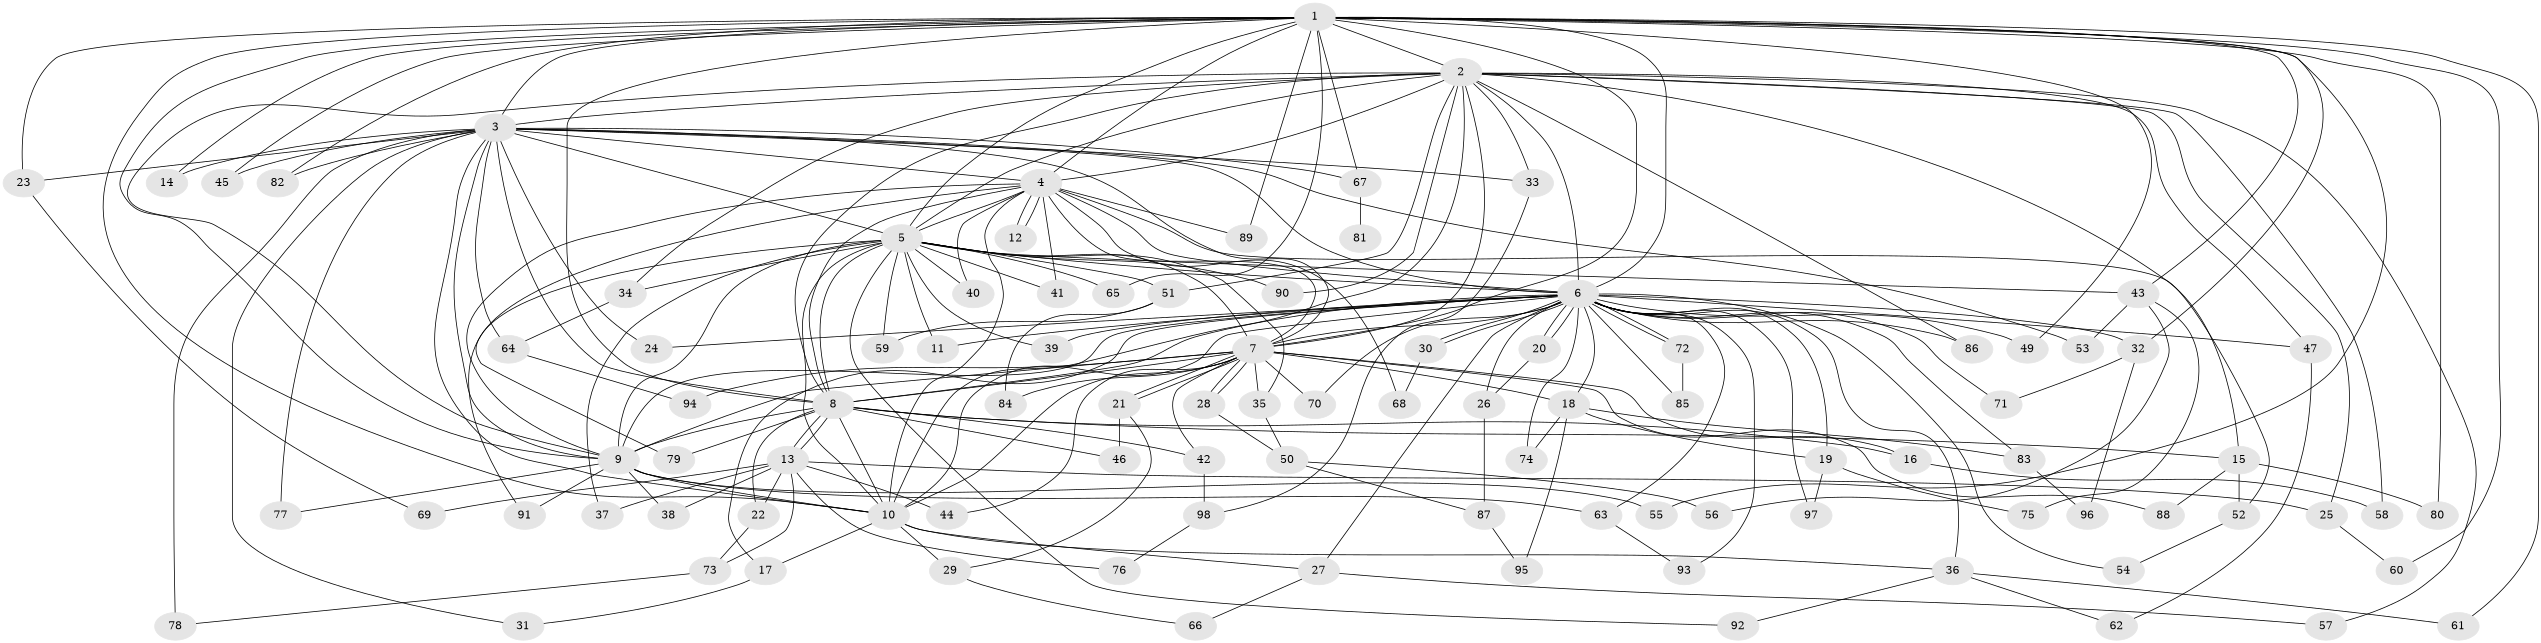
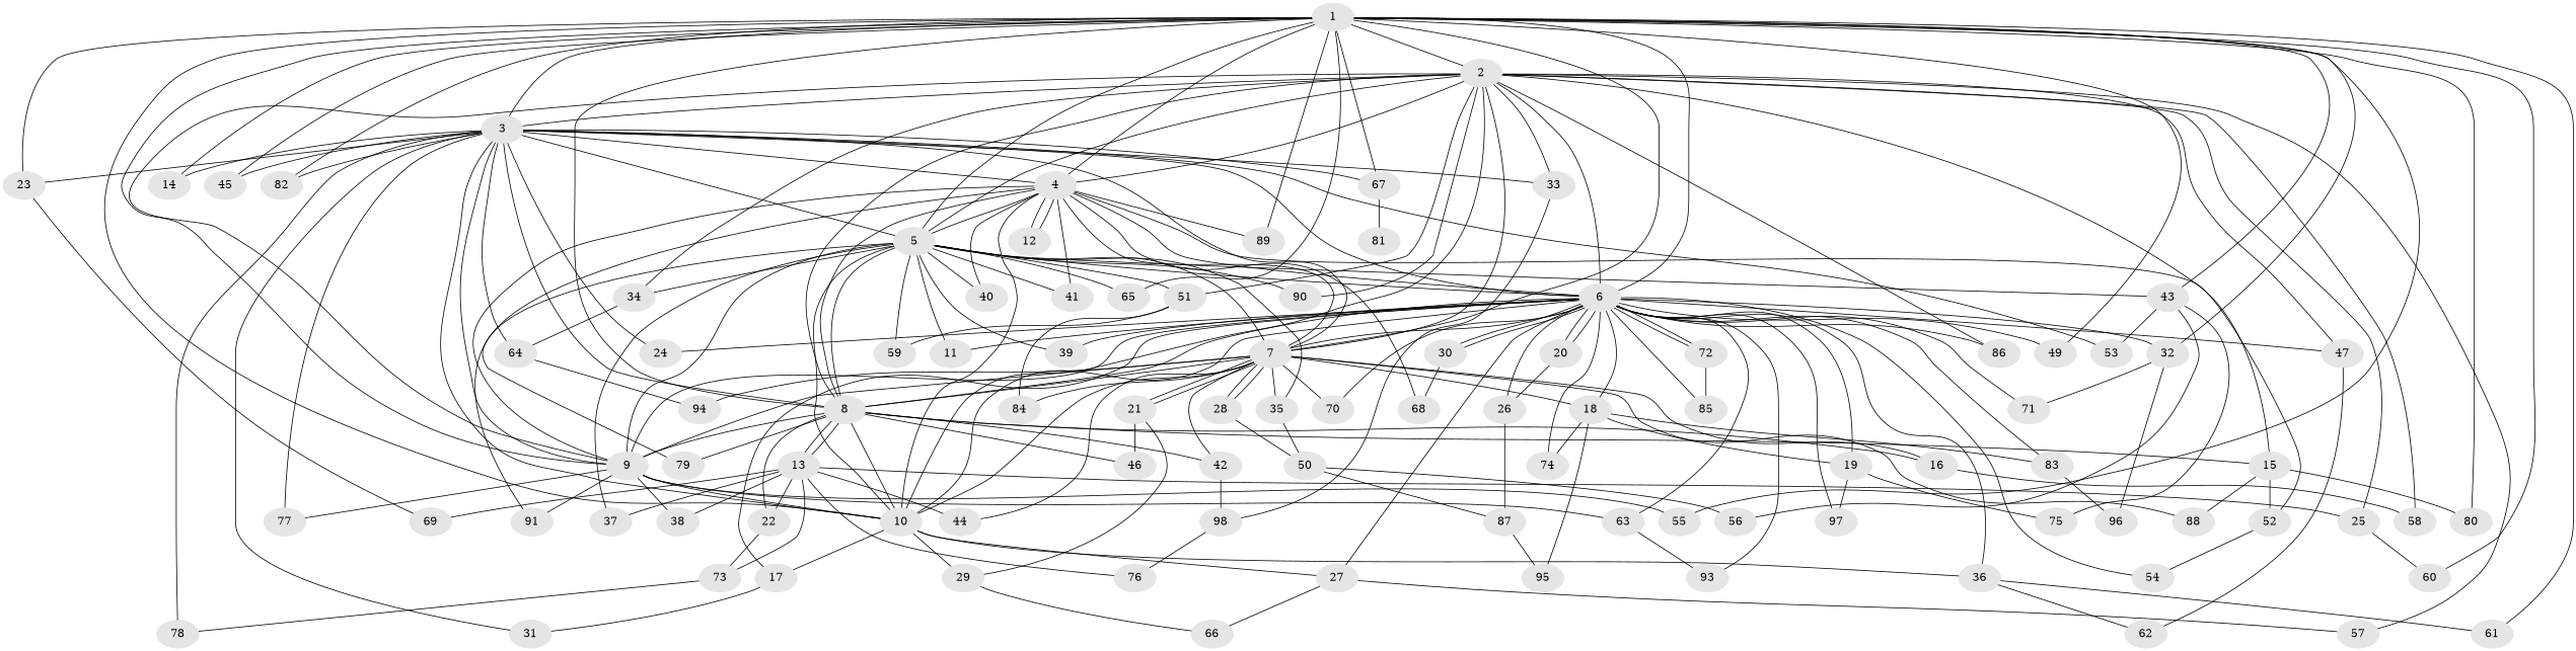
  graph {
    node [color=gray90 style=filled]
    1
    2
    3
    4
    5
    6
    7
    8
    9
    10
    14
    23
    32
    43
    45
    49
    55
    60
    61
    65
    67
    80
    82
    89
    15
    25
    33
    34
    47
    51
    57
    58
    86
    90
    24
    31
    53
    64
    77
    78
    12
    40
    41
    52
    68
    79
    11
    35
    37
    39
    59
    91
-   92
    17
    18
    19
    20
    26
    27
    30
    36
    54
    63
    70
    71
    72
    74
    83
    85
    93
    97
    16
    21
    28
    42
    44
    84
    88
    94
    13
    22
    46
    38
    29
    69
    96
    75
    56
    81
    n90 [label=98]
    62
    50
    95
    87
    66
    73
    76
    1 -- 2
    1 -- 3
    1 -- 4
    1 -- 5
    1 -- 6
    1 -- 7
    1 -- 8
    1 -- 9
    1 -- 10
    1 -- 14
    1 -- 23
    1 -- 32
    1 -- 43
    1 -- 45
    1 -- 49
    1 -- 55
    1 -- 60
    1 -- 61
    1 -- 65
    1 -- 67
    1 -- 80
    1 -- 82
    1 -- 89
    2 -- 3
    2 -- 4
    2 -- 5
    2 -- 6
    2 -- 7
    2 -- 8
    2 -- 9
    2 -- 10
    2 -- 15
    2 -- 25
    2 -- 33
    2 -- 34
    2 -- 47
    2 -- 51
    2 -- 57
    2 -- 58
    2 -- 86
    2 -- 90
    3 -- 4
    3 -- 5
    3 -- 6
    3 -- 7
    3 -- 8
    3 -- 9
    3 -- 10
    3 -- 14
    3 -- 23
    3 -- 45
    3 -- 67
    3 -- 82
    3 -- 33
    3 -- 24
    3 -- 31
    3 -- 53
    3 -- 64
    3 -- 77
    3 -- 78
    4 -- 5
    4 -- 6
    4 -- 7
    4 -- 8
    4 -- 9
    4 -- 10
    4 -- 89
    4 -- 12
    4 -- 12
    4 -- 40
    4 -- 41
    4 -- 52
    4 -- 68
    4 -- 79
    5 -- 6
    5 -- 7
    5 -- 8
    5 -- 9
    5 -- 10
    5 -- 43
    5 -- 65
    5 -- 34
    5 -- 51
    5 -- 90
    5 -- 40
    5 -- 41
    5 -- 11
    5 -- 35
    5 -- 37
    5 -- 39
    5 -- 59
    5 -- 91
-   5 -- 92
    6 -- 7
    6 -- 8
    6 -- 9
    6 -- 10
    6 -- 32
    6 -- 49
    6 -- 47
    6 -- 86
    6 -- 24
    6 -- 11
    6 -- 39
    6 -- 17
    6 -- 18
    6 -- 19
    6 -- 20
    6 -- 20
    6 -- 26
    6 -- 27
    6 -- 30
    6 -- 30
    6 -- 36
    6 -- 54
    6 -- 63
    6 -- 70
    6 -- 71
    6 -- 72
    6 -- 72
    6 -- 74
    6 -- 83
    6 -- 85
    6 -- 93
    6 -- 97
    7 -- 8
    7 -- 9
    7 -- 10
    7 -- 35
    7 -- 18
    7 -- 70
    7 -- 16
    7 -- 21
    7 -- 21
    7 -- 28
    7 -- 28
    7 -- 42
    7 -- 44
    7 -- 84
    7 -- 88
    7 -- 94
    8 -- 9
    8 -- 10
    8 -- 15
    8 -- 79
    8 -- 16
    8 -- 42
    8 -- 13
    8 -- 13
    8 -- 22
    8 -- 46
    9 -- 10
    9 -- 55
    9 -- 77
    9 -- 91
    9 -- 63
    9 -- 38
    10 -- 17
    10 -- 27
    10 -- 36
    10 -- 29
    23 -- 69
    32 -- 71
    32 -- 96
    43 -- 53
    43 -- 75
    43 -- 56
    67 -- 81
    15 -- 80
    15 -- 52
    15 -- 88
    25 -- 60
    33 -- n90
    34 -- 64
    47 -- 62
    51 -- 59
    51 -- 84
    64 -- 94
    52 -- 54
    35 -- 50
    17 -- 31
    18 -- 19
    18 -- 74
    18 -- 83
    18 -- 95
    19 -- 97
    19 -- 75
    20 -- 26
    26 -- 87
    27 -- 57
    27 -- 66
    30 -- 68
    36 -- 61
-   36 -- 92
    36 -- 62
    63 -- 93
    72 -- 85
    83 -- 96
    16 -- 58
    21 -- 46
    21 -- 29
    28 -- 50
    42 -- n90
    13 -- 25
    13 -- 37
    13 -- 44
    13 -- 22
    13 -- 38
    13 -- 69
    13 -- 73
    13 -- 76
    22 -- 73
    29 -- 66
    n90 -- 76
    50 -- 56
    50 -- 87
    87 -- 95
    73 -- 78
  }
